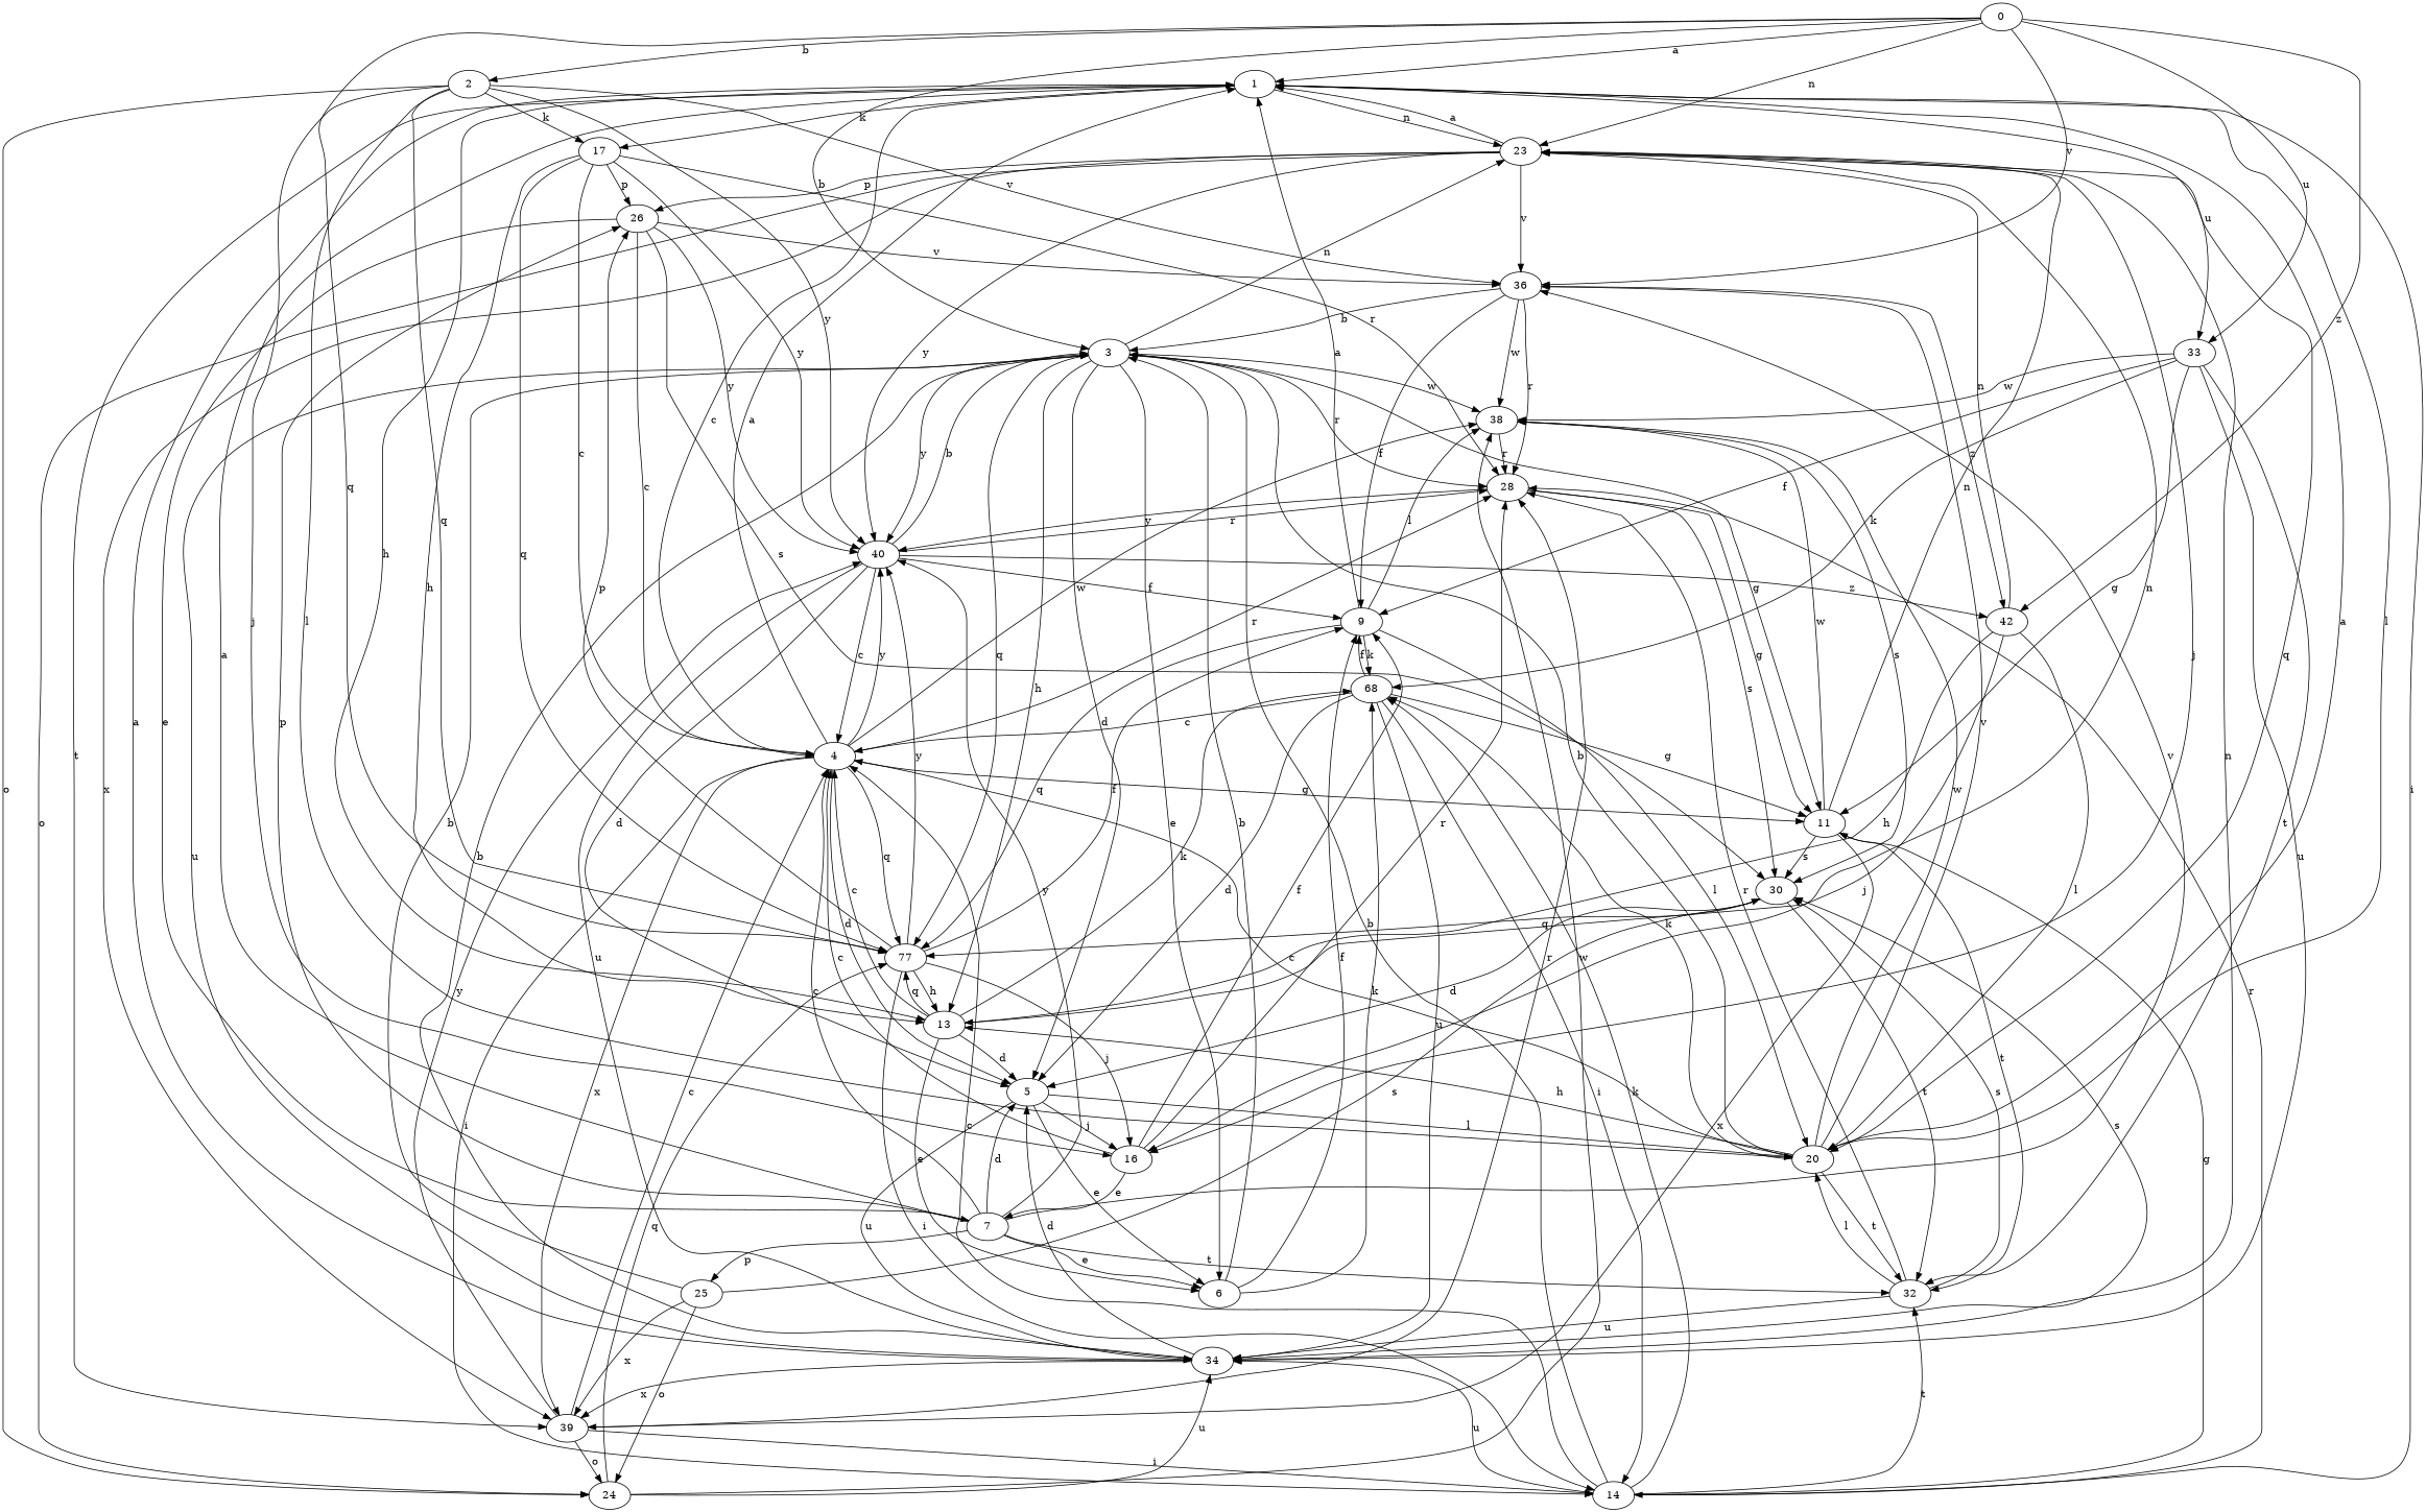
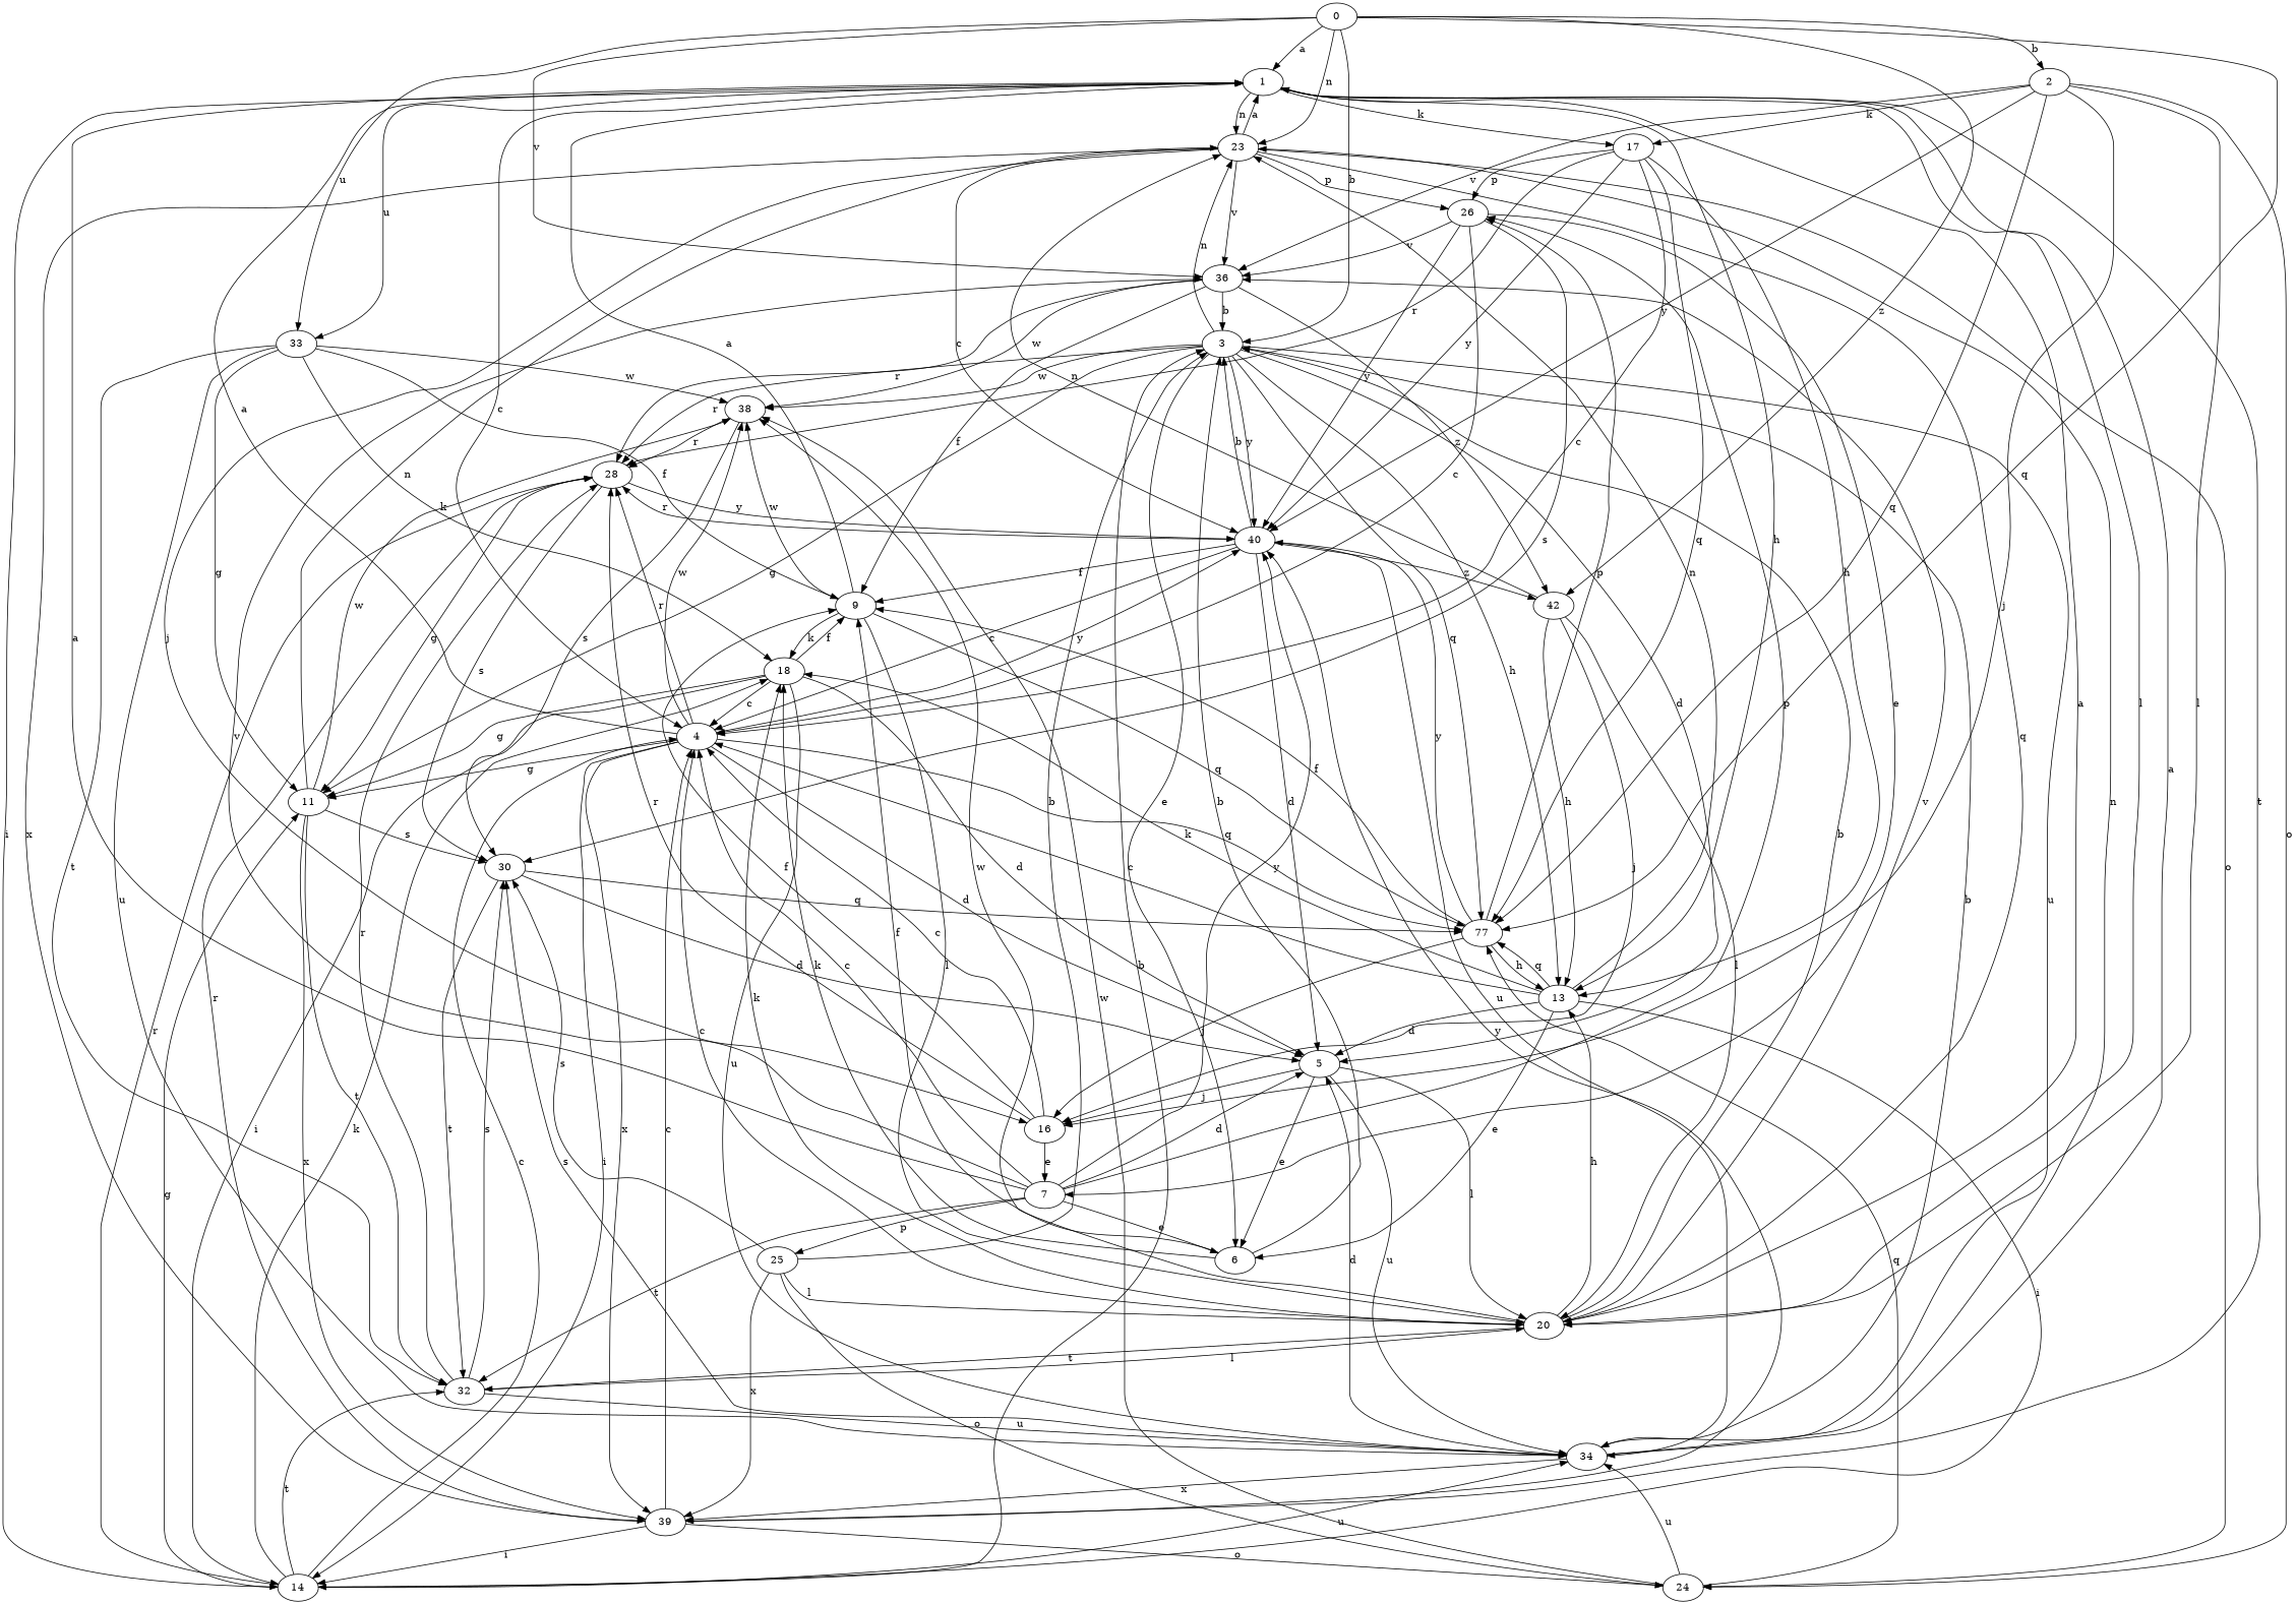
  strict digraph {
    0
    1
    2
    3
    23
    n6 [label=77]
    33
    36
    42
    4
    13
    14
    17
    20
    39
    16
    24
    40
    5
    6
    11
    28
    34
    38
    26
    9
-   18 [label=68]
+   18
    32
    7
    30
    25
    0 -> 1 [label=a]
    0 -> 2 [label=b]
    0 -> 3 [label=b]
    0 -> 23 [label=n]
    0 -> n6 [label=q]
    0 -> 33 [label=u]
    0 -> 36 [label=v]
    0 -> 42 [label=z]
    1 -> 23 [label=n]
    1 -> 33 [label=u]
    1 -> 4 [label=c]
    1 -> 13 [label=h]
    1 -> 14 [label=i]
    1 -> 17 [label=k]
    1 -> 20 [label=l]
    1 -> 39 [label=t]
    2 -> n6 [label=q]
    2 -> 36 [label=v]
    2 -> 17 [label=k]
    2 -> 20 [label=l]
    2 -> 16 [label=j]
    2 -> 24 [label=o]
    2 -> 40 [label=y]
    3 -> 23 [label=n]
    3 -> n6 [label=q]
    3 -> 13 [label=h]
    3 -> 40 [label=y]
    3 -> 5 [label=d]
    3 -> 6 [label=e]
    3 -> 11 [label=g]
    3 -> 28 [label=r]
    3 -> 34 [label=u]
    3 -> 38 [label=w]
    23 -> 1 [label=a]
    23 -> 36 [label=v]
    23 -> 20 [label=q]
    23 -> 39 [label=x]
    23 -> 16 [label=j]
    23 -> 24 [label=o]
-   23 -> 40 [label=y]
+   23 -> 40 [label=c]
    23 -> 26 [label=p]
    n6 -> 13 [label=h]
    n6 -> 16 [label=j]
    n6 -> 40 [label=y]
    n6 -> 26 [label=p]
    n6 -> 9 [label=f]
    33 -> 11 [label=g]
    33 -> 34 [label=u]
    33 -> 38 [label=w]
    33 -> 9 [label=f]
    33 -> 18 [label=k]
    33 -> 32 [label=t]
    36 -> 3 [label=b]
    36 -> 42 [label=z]
    36 -> 28 [label=r]
    36 -> 38 [label=w]
    36 -> 9 [label=f]
    42 -> 23 [label=n]
    42 -> 13 [label=h]
    42 -> 20 [label=l]
    42 -> 16 [label=j]
    4 -> 1 [label=a]
    4 -> n6 [label=q]
    4 -> 14 [label=i]
    4 -> 39 [label=x]
    4 -> 40 [label=y]
    4 -> 5 [label=d]
    4 -> 11 [label=g]
    4 -> 28 [label=r]
    4 -> 38 [label=w]
    13 -> 23 [label=n]
    13 -> n6 [label=q]
    13 -> 4 [label=c]
-   n6 -> 14 [label=i]
+   13 -> 14 [label=i]
    13 -> 5 [label=d]
    13 -> 6 [label=e]
    13 -> 18 [label=k]
    14 -> 3 [label=b]
    14 -> 4 [label=c]
    14 -> 11 [label=g]
    14 -> 28 [label=r]
    14 -> 34 [label=u]
    14 -> 18 [label=k]
    14 -> 32 [label=t]
    17 -> n6 [label=q]
    17 -> 4 [label=c]
    17 -> 13 [label=h]
    17 -> 40 [label=y]
    17 -> 28 [label=r]
    17 -> 26 [label=p]
    20 -> 1 [label=a]
    20 -> 3 [label=b]
    20 -> 36 [label=v]
    20 -> 4 [label=c]
    20 -> 13 [label=h]
    20 -> 38 [label=w]
    20 -> 18 [label=k]
    20 -> 32 [label=t]
    39 -> 4 [label=c]
    39 -> 14 [label=i]
    39 -> 24 [label=o]
    39 -> 40 [label=y]
    39 -> 28 [label=r]
    16 -> 4 [label=c]
    16 -> 28 [label=r]
    16 -> 9 [label=f]
    16 -> 7 [label=e]
    24 -> n6 [label=q]
    24 -> 34 [label=u]
    24 -> 38 [label=w]
    40 -> 3 [label=b]
    40 -> 42 [label=z]
    40 -> 4 [label=c]
    40 -> 5 [label=d]
    40 -> 28 [label=r]
    40 -> 34 [label=u]
    40 -> 9 [label=f]
    5 -> 20 [label=l]
    5 -> 16 [label=j]
    5 -> 6 [label=e]
    5 -> 34 [label=u]
    6 -> 3 [label=b]
    6 -> 9 [label=f]
    6 -> 18 [label=k]
    11 -> 23 [label=n]
    11 -> 39 [label=x]
    11 -> 38 [label=w]
    11 -> 32 [label=t]
    11 -> 30 [label=s]
    28 -> 40 [label=y]
    28 -> 11 [label=g]
    28 -> 30 [label=s]
    34 -> 1 [label=a]
    34 -> 3 [label=b]
    34 -> 23 [label=n]
    34 -> 39 [label=x]
    34 -> 5 [label=d]
    34 -> 30 [label=s]
    38 -> 28 [label=r]
    38 -> 30 [label=s]
    26 -> 36 [label=v]
    26 -> 4 [label=c]
    26 -> 40 [label=y]
    26 -> 7 [label=e]
    26 -> 30 [label=s]
    9 -> 1 [label=a]
    9 -> n6 [label=q]
    9 -> 20 [label=l]
-   9 -> 38 [label=l]
+   9 -> 38 [label=w]
    9 -> 18 [label=k]
    18 -> 4 [label=c]
    18 -> 14 [label=i]
    18 -> 5 [label=d]
    18 -> 11 [label=g]
    18 -> 34 [label=u]
    18 -> 9 [label=f]
    32 -> 20 [label=l]
    32 -> 28 [label=r]
    32 -> 34 [label=u]
    32 -> 30 [label=s]
    7 -> 1 [label=a]
    7 -> 36 [label=v]
    7 -> 4 [label=c]
    7 -> 40 [label=y]
    7 -> 5 [label=d]
    7 -> 6 [label=e]
    7 -> 26 [label=p]
    7 -> 32 [label=t]
    7 -> 25 [label=p]
    30 -> n6 [label=q]
    30 -> 5 [label=d]
    30 -> 32 [label=t]
    25 -> 3 [label=b]
+   25 -> 20 [label=l]
    25 -> 39 [label=x]
    25 -> 24 [label=o]
    25 -> 30 [label=s]
  }
